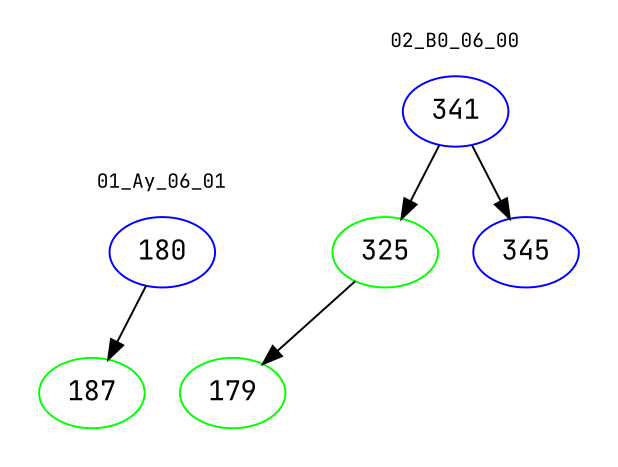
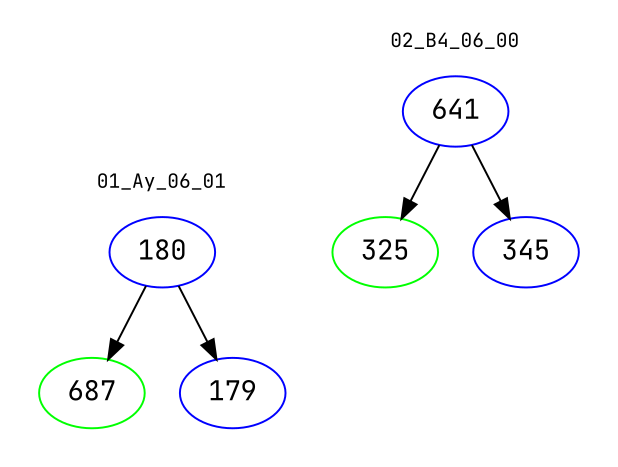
  digraph {
    fontname="JetBrains Mono"
    node [color=blue fontname="JetBrains Mono"]
    edge [color=black fontname="JetBrains Mono"]
    n1 [label=180]
-   n2 [color=green label=179]
-   n3 [color=green label=187]
-   n4 [label=341]
+   n2 [label=179]
+   n3 [color=green label=687]
+   n4 [label=641]
    n5 [color=green label=325]
    n6 [label=345]
    subgraph cluster_1 {
      color=white
      fontsize=10
      label="01_Ay_06_01"
      n1
      n2
      n3
    }
    subgraph cluster_2 {
      color=white
      fontsize=10
-     label="02_B0_06_00"
+     label="02_B4_06_00"
      n4
      n5
      n6
    }
-   n5 -> n2
+   n1 -> n2
    n1 -> n3
    n4 -> n5
    n4 -> n6
  }
